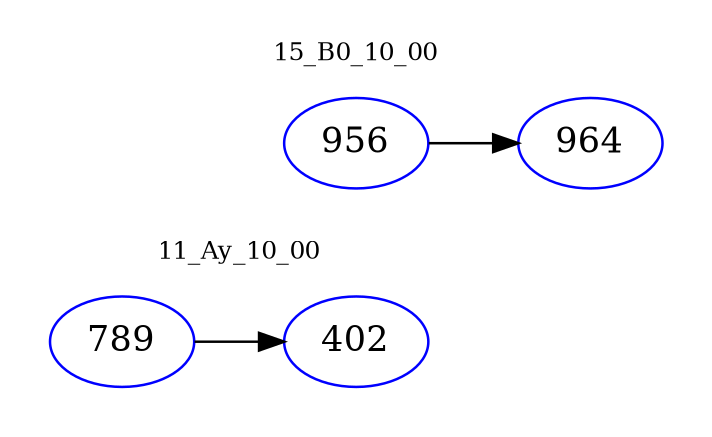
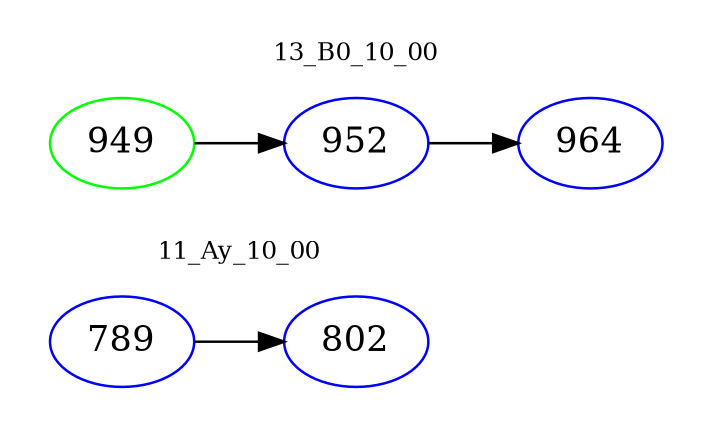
  digraph {
    rankdir=LR
    node [color=blue]
    edge [color=black]
    n1 [label=789]
-   n2 [label=402]
-   n4 [label=956]
+   n2 [label=802]
+   n3 [color=green label=949]
+   n4 [label=952]
    n5 [label=964]
    subgraph cluster_1 {
      color=white
      fontsize=10
      label="11_Ay_10_00"
      n1
      n2
    }
    subgraph cluster_2 {
      color=white
      fontsize=10
-     label="15_B0_10_00"
+     label="13_B0_10_00"
+     n3
      n4
      n5
    }
    n1 -> n2
+   n3 -> n4
    n4 -> n5
  }
